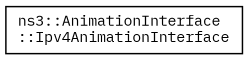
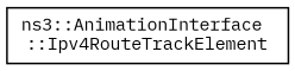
  digraph {
    rankdir=LR
    fontname="IBM Plex Mono"
-   n1 [color=black fillcolor=white fontname="IBM Plex Mono" fontsize=10 height=0.2 label="ns3::AnimationInterface\l::Ipv4AnimationInterface" shape=record style=filled width=0.4]
+   n1 [color=black fillcolor=white fontname="IBM Plex Mono" fontsize=10 height=0.2 label="ns3::AnimationInterface\l::Ipv4RouteTrackElement" shape=record style=filled width=0.4]
  }
